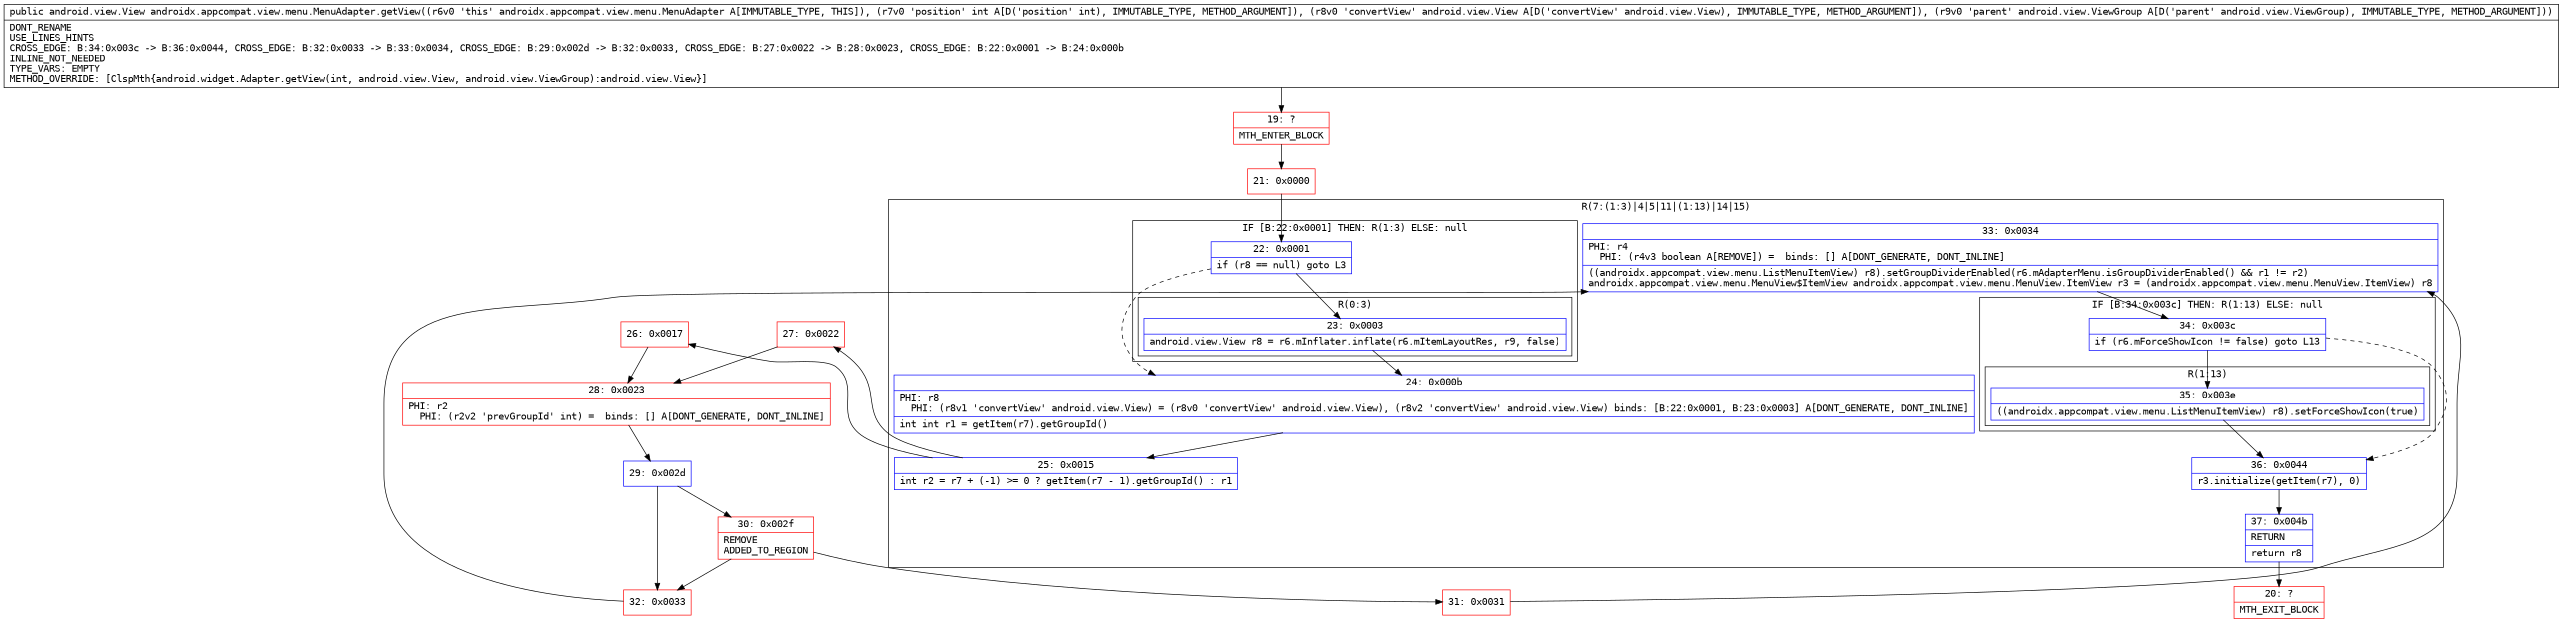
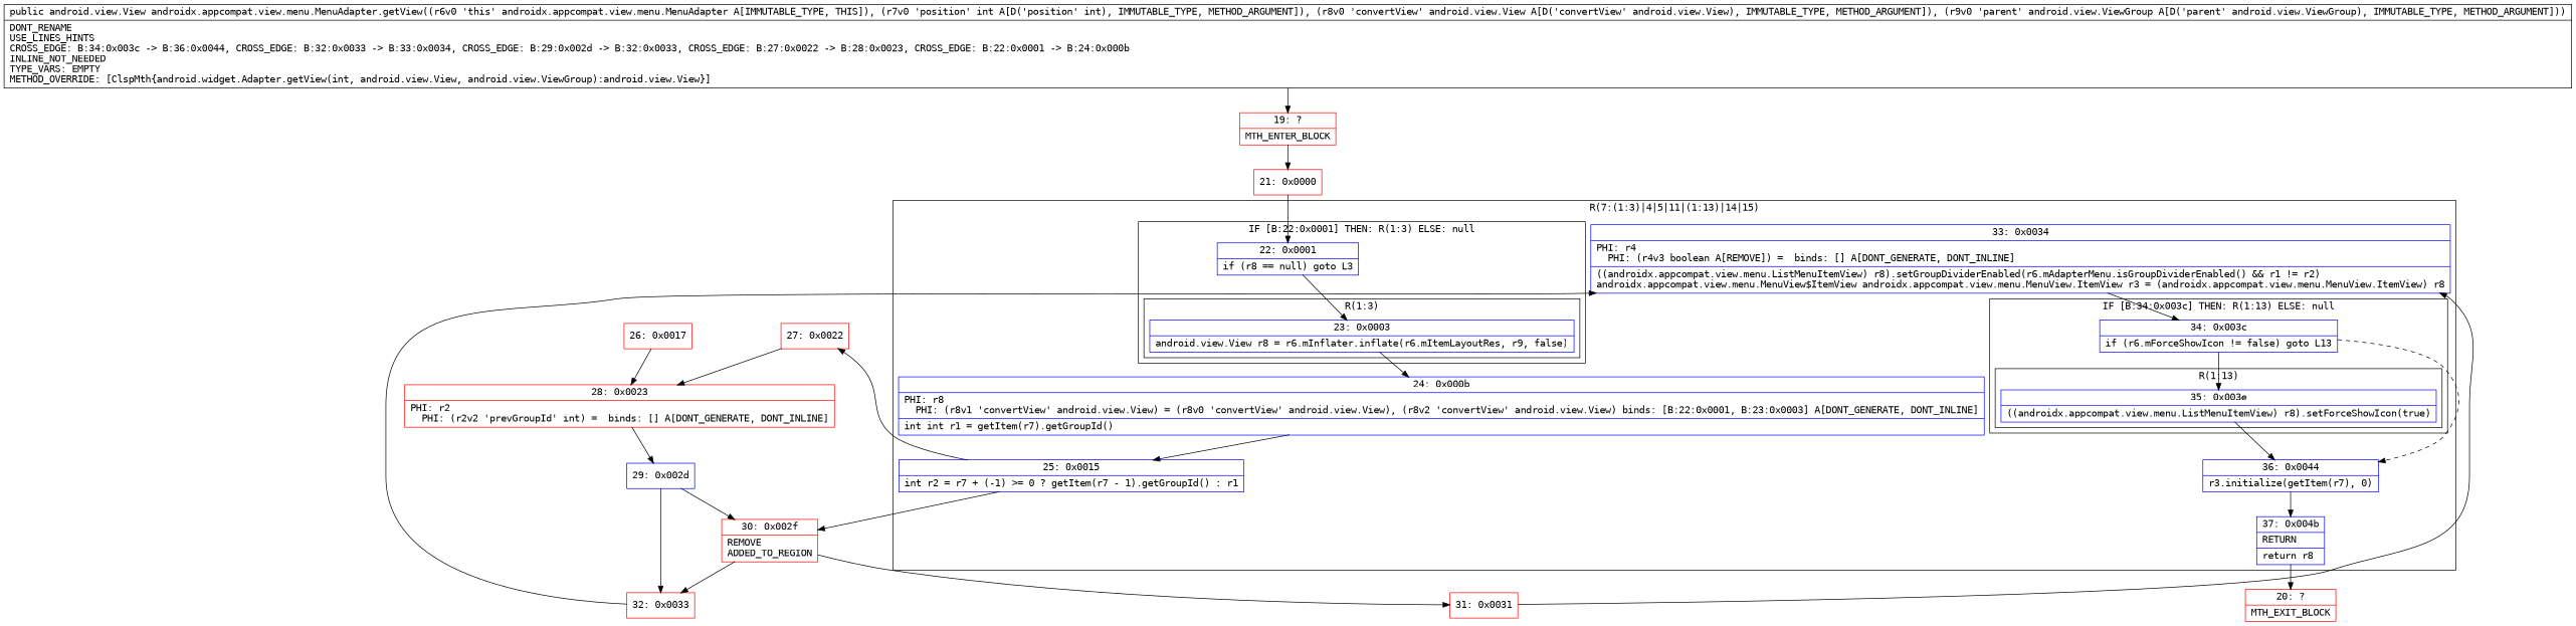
  digraph {
    fontname="DejaVu Sans Mono"
    node [color=blue fontname="DejaVu Sans Mono" shape=record]
    edge [fontname="DejaVu Sans Mono"]
    n1 [label="{23\:\ 0x0003|android.view.View r8 = r6.mInflater.inflate(r6.mItemLayoutRes, r9, false)\l}"]
    n2 [label="{22\:\ 0x0001|if (r8 == null) goto L3\l}"]
    n3 [label="{35\:\ 0x003e|((androidx.appcompat.view.menu.ListMenuItemView) r8).setForceShowIcon(true)\l}"]
    n4 [label="{34\:\ 0x003c|if (r6.mForceShowIcon != false) goto L13\l}"]
    n5 [label="{24\:\ 0x000b|PHI: r8 \l  PHI: (r8v1 'convertView' android.view.View) = (r8v0 'convertView' android.view.View), (r8v2 'convertView' android.view.View) binds: [B:22:0x0001, B:23:0x0003] A[DONT_GENERATE, DONT_INLINE]\l|int int r1 = getItem(r7).getGroupId()\l}"]
    n6 [label="{25\:\ 0x0015|int r2 = r7 + (\-1) \>= 0 ? getItem(r7 \- 1).getGroupId() : r1\l}"]
    n7 [label="{33\:\ 0x0034|PHI: r4 \l  PHI: (r4v3 boolean A[REMOVE]) =  binds: [] A[DONT_GENERATE, DONT_INLINE]\l|((androidx.appcompat.view.menu.ListMenuItemView) r8).setGroupDividerEnabled(r6.mAdapterMenu.isGroupDividerEnabled() && r1 != r2)\landroidx.appcompat.view.menu.MenuView$ItemView androidx.appcompat.view.menu.MenuView.ItemView r3 = (androidx.appcompat.view.menu.MenuView.ItemView) r8\l}"]
    n8 [label="{36\:\ 0x0044|r3.initialize(getItem(r7), 0)\l}"]
    n9 [label="{37\:\ 0x004b|RETURN\l|return r8\l}"]
    n10 [color=red label="{26\:\ 0x0017}"]
    n11 [color=red label="{27\:\ 0x0022}"]
    n12 [color=red label="{20\:\ ?|MTH_EXIT_BLOCK\l}"]
    n13 [color=red label="{28\:\ 0x0023|PHI: r2 \l  PHI: (r2v2 'prevGroupId' int) =  binds: [] A[DONT_GENERATE, DONT_INLINE]\l}"]
    n14 [color=red label="{19\:\ ?|MTH_ENTER_BLOCK\l}"]
    n15 [color=red label="{21\:\ 0x0000}"]
    n16 [label="{29\:\ 0x002d}"]
    n17 [color=red label="{30\:\ 0x002f|REMOVE\lADDED_TO_REGION\l}"]
    n18 [color=red label="{32\:\ 0x0033}"]
    n19 [color=red label="{31\:\ 0x0031}"]
    n20 [label="{public android.view.View androidx.appcompat.view.menu.MenuAdapter.getView((r6v0 'this' androidx.appcompat.view.menu.MenuAdapter A[IMMUTABLE_TYPE, THIS]), (r7v0 'position' int A[D('position' int), IMMUTABLE_TYPE, METHOD_ARGUMENT]), (r8v0 'convertView' android.view.View A[D('convertView' android.view.View), IMMUTABLE_TYPE, METHOD_ARGUMENT]), (r9v0 'parent' android.view.ViewGroup A[D('parent' android.view.ViewGroup), IMMUTABLE_TYPE, METHOD_ARGUMENT]))  | DONT_RENAME\lUSE_LINES_HINTS\lCROSS_EDGE: B:34:0x003c \-\> B:36:0x0044, CROSS_EDGE: B:32:0x0033 \-\> B:33:0x0034, CROSS_EDGE: B:29:0x002d \-\> B:32:0x0033, CROSS_EDGE: B:27:0x0022 \-\> B:28:0x0023, CROSS_EDGE: B:22:0x0001 \-\> B:24:0x000b\lINLINE_NOT_NEEDED\lTYPE_VARS: EMPTY\lMETHOD_OVERRIDE: [ClspMth\{android.widget.Adapter.getView(int, android.view.View, android.view.ViewGroup):android.view.View\}]\l}" color=""]
    subgraph cluster_1 {
      label="R(7:(1:3)|4|5|11|(1:13)|14|15)"
      n5
      n6
      n7
      n8
      n9
      subgraph cluster_2 {
        label="IF [B:22:0x0001] THEN: R(1:3) ELSE: null"
        n2
        subgraph cluster_3 {
-         label="R(0:3)"
+         label="R(1:3)"
          n1
        }
      }
      subgraph cluster_4 {
        label="IF [B:34:0x003c] THEN: R(1:13) ELSE: null"
        n4
        subgraph cluster_5 {
          label="R(1:13)"
          n3
        }
      }
    }
    n1 -> n5
    n2 -> n1
-   n2 -> n5 [style=dashed]
    n3 -> n8
    n4 -> n3
    n4 -> n8 [style=dashed]
    n5 -> n6
-   n6 -> n10
+   n6 -> n17
    n6 -> n11
    n7 -> n4
    n8 -> n9
    n9 -> n12
    n10 -> n13
    n11 -> n13
    n13 -> n16
    n14 -> n15
    n15 -> n2
    n16 -> n17
    n16 -> n18
    n17 -> n18
    n17 -> n19
    n18 -> n7
    n19 -> n7
    n20 -> n14
  }
